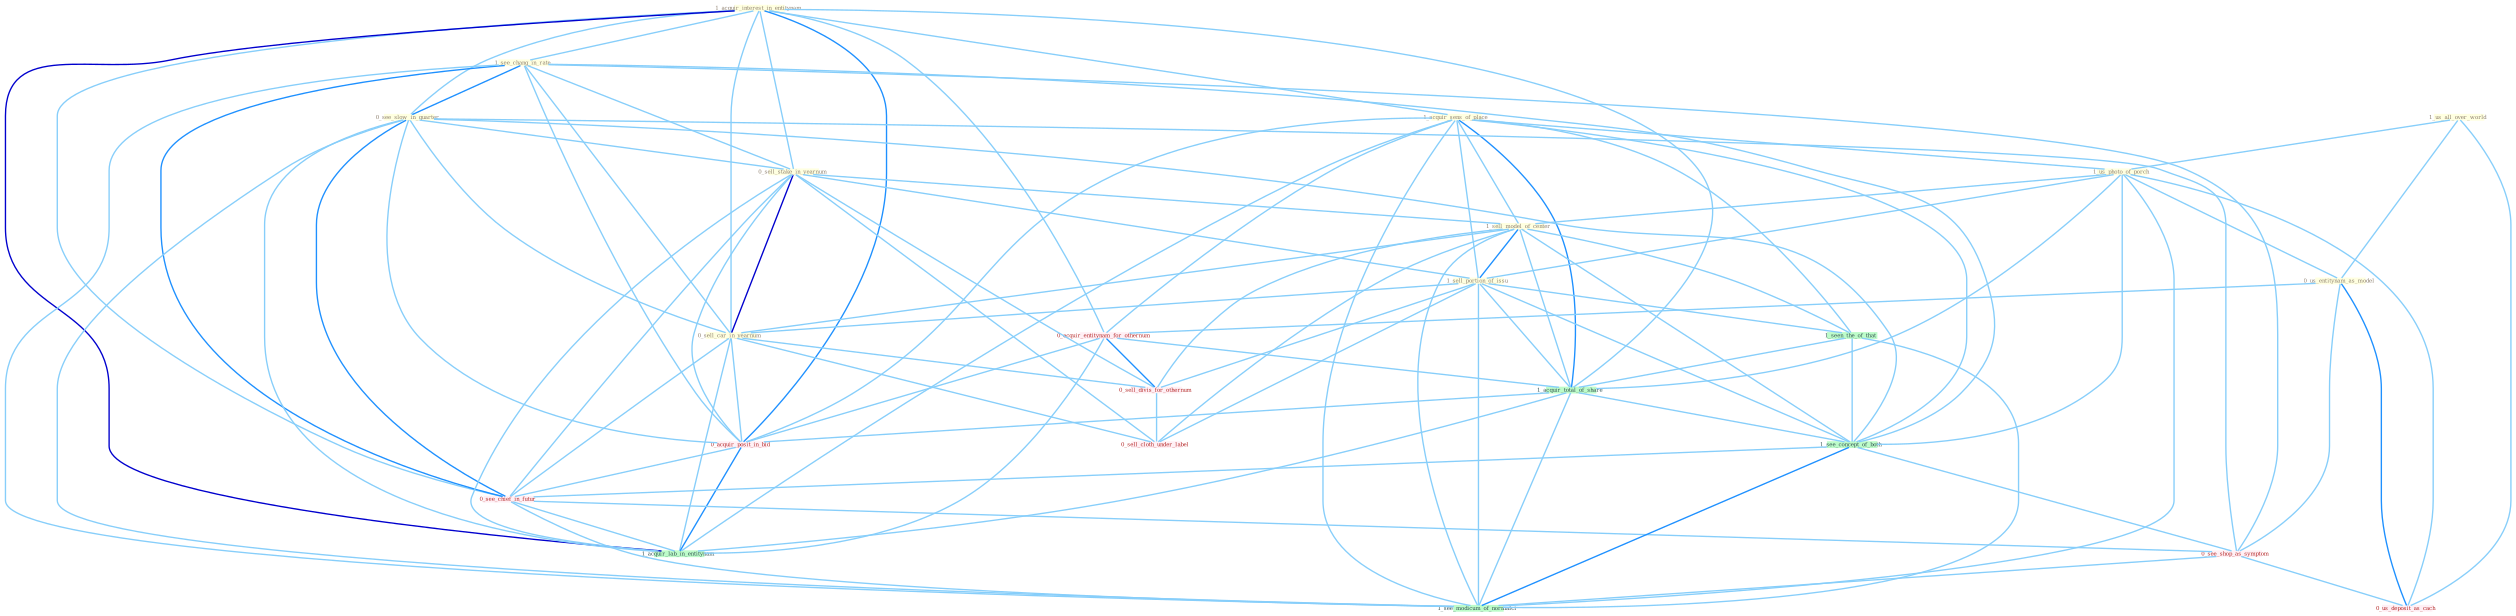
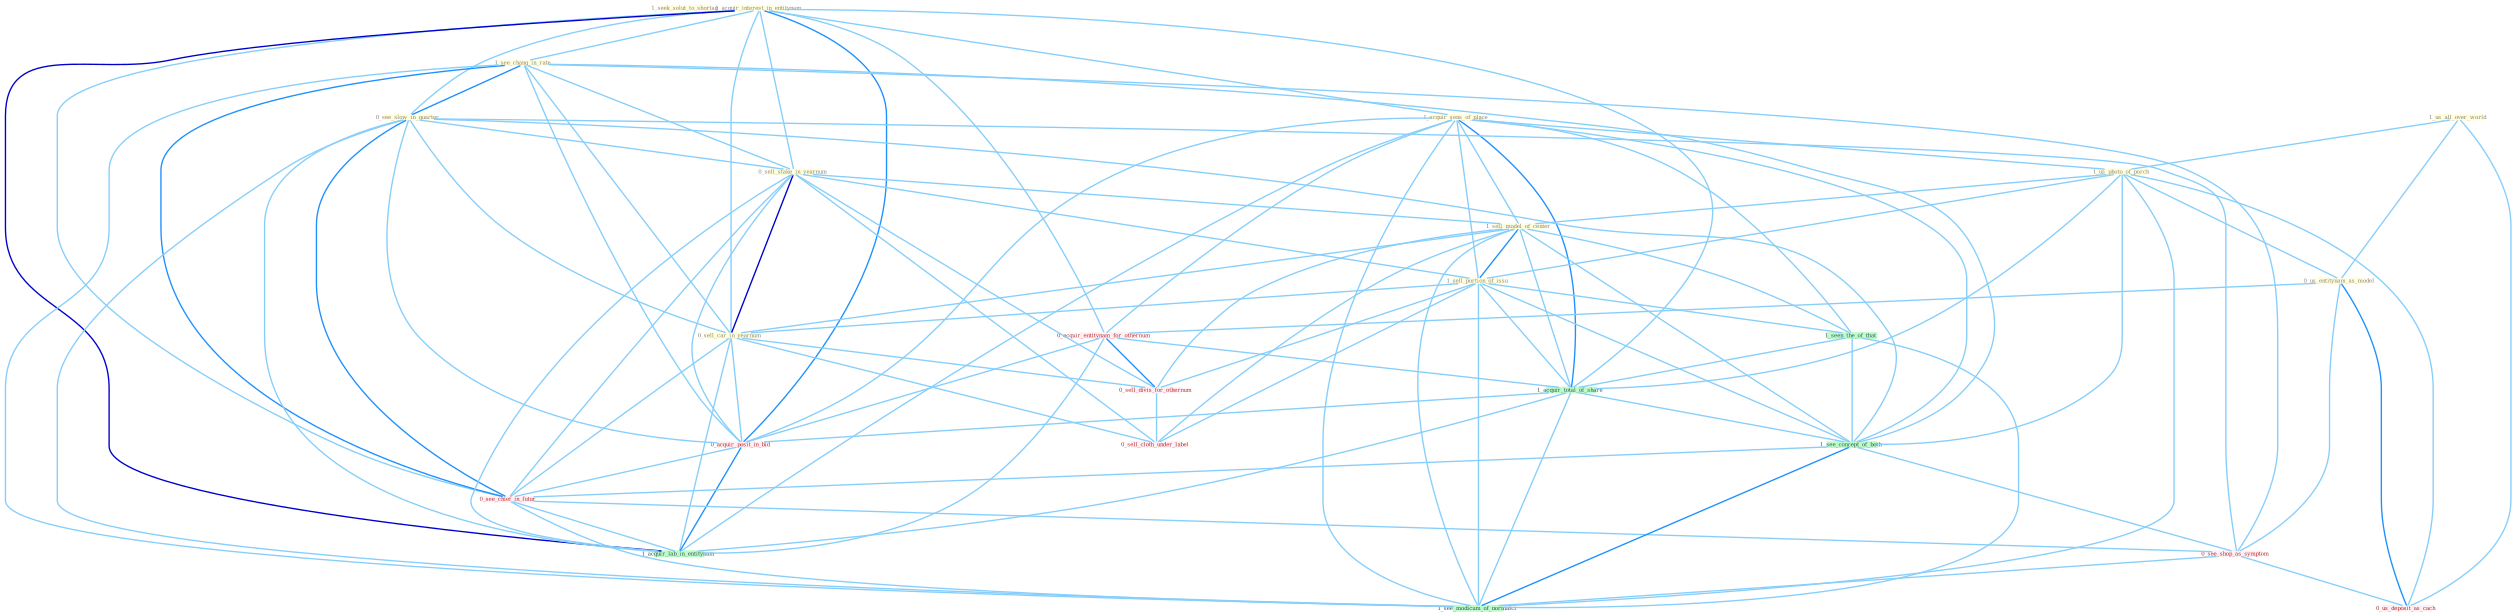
  graph {
    node [color="#ffffe0" fixedsize=true fontcolor="#8b7d6b" fontsize=4 shape=polygon style=filled]
    edge [color="#87cefa" w=1]
+   "1_seek_solut_to_shortag " [height=.06 width=.5]
    "1_acquir_interest_in_entitynam " [height=.06 width=.5]
    "1_acquir_sens_of_place " [height=.06 width=.5]
    "1_see_chang_in_rate " [height=.06 width=.5]
    "1_us_all_over_world " [height=.06 width=.5]
    "1_us_photo_of_porch " [height=.06 width=.5]
    "0_see_slow_in_quarter " [height=.06 width=.5]
    "0_sell_stake_in_yearnum " [height=.06 width=.5]
    "1_sell_model_of_center " [height=.06 width=.5]
    "1_sell_portion_of_issu " [height=.06 width=.5]
    "0_sell_car_in_yearnum " [height=.06 width=.5]
    "0_us_entitynam_as_model " [height=.06 width=.5]
    "0_acquir_entitynam_for_othernum " [color="#fff0f5" fontcolor="#b22222" height=.06 width=.5]
    "0_sell_divis_for_othernum " [color="#fff0f5" fontcolor="#b22222" height=.06 width=.5]
    "0_sell_cloth_under_label " [color="#fff0f5" fontcolor="#b22222" height=.06 width=.5]
    "0_acquir_posit_in_bid " [color="#fff0f5" fontcolor="#b22222" height=.06 width=.5]
    "0_see_chief_in_futur " [color="#fff0f5" fontcolor="#b22222" height=.06 width=.5]
    "0_see_shop_as_symptom " [color="#fff0f5" fontcolor="#b22222" height=.06 width=.5]
    "0_us_deposit_as_cach " [color="#fff0f5" fontcolor="#b22222" height=.06 width=.5]
    "1_acquir_total_of_share " [color="#BDFCC9" fontcolor="#2f4f4f" height=.06 width=.5]
    "1_acquir_lab_in_entitynam " [color="#BDFCC9" fontcolor="#2f4f4f" height=.06 width=.5]
    "1_seen_the_of_that " [color="#BDFCC9" fontcolor="#2f4f4f" height=.06 width=.5]
    "1_see_concept_of_both " [color="#BDFCC9" fontcolor="#2f4f4f" height=.06 width=.5]
    "1_see_modicum_of_normalci " [color="#BDFCC9" fontcolor="#2f4f4f" height=.06 width=.5]
    subgraph sub_1 {
+     "1_seek_solut_to_shortag "
      "1_acquir_interest_in_entitynam "
      "1_acquir_sens_of_place "
      "1_see_chang_in_rate "
      "1_us_all_over_world "
      "1_us_photo_of_porch "
      "0_see_slow_in_quarter "
      "0_sell_stake_in_yearnum "
      "1_sell_model_of_center "
      "1_sell_portion_of_issu "
      "0_sell_car_in_yearnum "
      "0_us_entitynam_as_model "
    }
    subgraph sub_2 {
      "0_acquir_entitynam_for_othernum "
      "0_sell_divis_for_othernum "
      "0_sell_cloth_under_label "
      "0_acquir_posit_in_bid "
      "0_see_chief_in_futur "
      "0_see_shop_as_symptom "
      "0_us_deposit_as_cach "
    }
    "1_acquir_interest_in_entitynam " -- "1_acquir_sens_of_place "
    "1_acquir_interest_in_entitynam " -- "1_see_chang_in_rate "
    "1_acquir_interest_in_entitynam " -- "0_see_slow_in_quarter "
    "1_acquir_interest_in_entitynam " -- "0_sell_stake_in_yearnum "
    "1_acquir_interest_in_entitynam " -- "0_sell_car_in_yearnum "
    "1_acquir_interest_in_entitynam " -- "0_acquir_entitynam_for_othernum "
    "1_acquir_interest_in_entitynam " -- "0_acquir_posit_in_bid " [color="#1e90ff" w=2]
    "1_acquir_interest_in_entitynam " -- "0_see_chief_in_futur "
    "1_acquir_interest_in_entitynam " -- "1_acquir_total_of_share "
    "1_acquir_interest_in_entitynam " -- "1_acquir_lab_in_entitynam " [color="#0000cd" w=3]
    "1_acquir_sens_of_place " -- "1_us_photo_of_porch "
    "1_acquir_sens_of_place " -- "1_sell_model_of_center "
    "1_acquir_sens_of_place " -- "1_sell_portion_of_issu "
    "1_acquir_sens_of_place " -- "0_acquir_entitynam_for_othernum "
    "1_acquir_sens_of_place " -- "0_acquir_posit_in_bid "
    "1_acquir_sens_of_place " -- "1_acquir_total_of_share " [color="#1e90ff" w=2]
    "1_acquir_sens_of_place " -- "1_acquir_lab_in_entitynam "
    "1_acquir_sens_of_place " -- "1_seen_the_of_that "
    "1_acquir_sens_of_place " -- "1_see_concept_of_both "
    "1_acquir_sens_of_place " -- "1_see_modicum_of_normalci "
    "1_see_chang_in_rate " -- "0_see_slow_in_quarter " [color="#1e90ff" w=2]
    "1_see_chang_in_rate " -- "0_sell_stake_in_yearnum "
    "1_see_chang_in_rate " -- "0_sell_car_in_yearnum "
    "1_see_chang_in_rate " -- "0_acquir_posit_in_bid "
    "1_see_chang_in_rate " -- "0_see_chief_in_futur " [color="#1e90ff" w=2]
    "1_see_chang_in_rate " -- "0_see_shop_as_symptom "
    "1_see_chang_in_rate " -- "1_see_concept_of_both "
    "1_see_chang_in_rate " -- "1_see_modicum_of_normalci "
    "1_us_all_over_world " -- "1_us_photo_of_porch "
    "1_us_all_over_world " -- "0_us_entitynam_as_model "
    "1_us_all_over_world " -- "0_us_deposit_as_cach "
    "1_us_photo_of_porch " -- "1_sell_model_of_center "
    "1_us_photo_of_porch " -- "1_sell_portion_of_issu "
    "1_us_photo_of_porch " -- "0_us_entitynam_as_model "
    "1_us_photo_of_porch " -- "0_us_deposit_as_cach "
    "1_us_photo_of_porch " -- "1_acquir_total_of_share "
    "1_us_photo_of_porch " -- "1_see_concept_of_both "
    "1_us_photo_of_porch " -- "1_see_modicum_of_normalci "
    "0_see_slow_in_quarter " -- "0_sell_stake_in_yearnum "
    "0_see_slow_in_quarter " -- "0_sell_car_in_yearnum "
    "0_see_slow_in_quarter " -- "0_acquir_posit_in_bid "
    "0_see_slow_in_quarter " -- "0_see_chief_in_futur " [color="#1e90ff" w=2]
    "0_see_slow_in_quarter " -- "0_see_shop_as_symptom "
    "0_see_slow_in_quarter " -- "1_acquir_lab_in_entitynam "
    "0_see_slow_in_quarter " -- "1_see_concept_of_both "
    "0_see_slow_in_quarter " -- "1_see_modicum_of_normalci "
    "0_sell_stake_in_yearnum " -- "1_sell_model_of_center "
    "0_sell_stake_in_yearnum " -- "1_sell_portion_of_issu "
    "0_sell_stake_in_yearnum " -- "0_sell_car_in_yearnum " [color="#0000cd" w=3]
    "0_sell_stake_in_yearnum " -- "0_sell_divis_for_othernum "
    "0_sell_stake_in_yearnum " -- "0_sell_cloth_under_label "
    "0_sell_stake_in_yearnum " -- "0_acquir_posit_in_bid "
    "0_sell_stake_in_yearnum " -- "0_see_chief_in_futur "
    "0_sell_stake_in_yearnum " -- "1_acquir_lab_in_entitynam "
    "1_sell_model_of_center " -- "1_sell_portion_of_issu " [color="#1e90ff" w=2]
    "1_sell_model_of_center " -- "0_sell_car_in_yearnum "
    "1_sell_model_of_center " -- "0_sell_divis_for_othernum "
    "1_sell_model_of_center " -- "0_sell_cloth_under_label "
    "1_sell_model_of_center " -- "1_acquir_total_of_share "
    "1_sell_model_of_center " -- "1_seen_the_of_that "
    "1_sell_model_of_center " -- "1_see_concept_of_both "
    "1_sell_model_of_center " -- "1_see_modicum_of_normalci "
    "1_sell_portion_of_issu " -- "0_sell_car_in_yearnum "
    "1_sell_portion_of_issu " -- "0_sell_divis_for_othernum "
    "1_sell_portion_of_issu " -- "0_sell_cloth_under_label "
    "1_sell_portion_of_issu " -- "1_acquir_total_of_share "
    "1_sell_portion_of_issu " -- "1_seen_the_of_that "
    "1_sell_portion_of_issu " -- "1_see_concept_of_both "
    "1_sell_portion_of_issu " -- "1_see_modicum_of_normalci "
    "0_sell_car_in_yearnum " -- "0_sell_divis_for_othernum "
    "0_sell_car_in_yearnum " -- "0_sell_cloth_under_label "
    "0_sell_car_in_yearnum " -- "0_acquir_posit_in_bid "
    "0_sell_car_in_yearnum " -- "0_see_chief_in_futur "
    "0_sell_car_in_yearnum " -- "1_acquir_lab_in_entitynam "
    "0_us_entitynam_as_model " -- "0_acquir_entitynam_for_othernum "
    "0_us_entitynam_as_model " -- "0_see_shop_as_symptom "
    "0_us_entitynam_as_model " -- "0_us_deposit_as_cach " [color="#1e90ff" w=2]
    "0_acquir_entitynam_for_othernum " -- "0_sell_divis_for_othernum " [color="#1e90ff" w=2]
    "0_acquir_entitynam_for_othernum " -- "0_acquir_posit_in_bid "
    "0_acquir_entitynam_for_othernum " -- "1_acquir_total_of_share "
    "0_acquir_entitynam_for_othernum " -- "1_acquir_lab_in_entitynam "
    "0_sell_divis_for_othernum " -- "0_sell_cloth_under_label "
    "0_acquir_posit_in_bid " -- "0_see_chief_in_futur "
    "0_acquir_posit_in_bid " -- "1_acquir_lab_in_entitynam " [color="#1e90ff" w=2]
    "0_see_chief_in_futur " -- "0_see_shop_as_symptom "
    "0_see_chief_in_futur " -- "1_acquir_lab_in_entitynam "
    "0_see_chief_in_futur " -- "1_see_modicum_of_normalci "
    "0_see_shop_as_symptom " -- "0_us_deposit_as_cach "
    "0_see_shop_as_symptom " -- "1_see_modicum_of_normalci "
    "1_acquir_total_of_share " -- "0_acquir_posit_in_bid "
    "1_acquir_total_of_share " -- "1_acquir_lab_in_entitynam "
    "1_acquir_total_of_share " -- "1_see_concept_of_both "
    "1_acquir_total_of_share " -- "1_see_modicum_of_normalci "
    "1_seen_the_of_that " -- "1_acquir_total_of_share "
    "1_seen_the_of_that " -- "1_see_concept_of_both "
    "1_seen_the_of_that " -- "1_see_modicum_of_normalci "
    "1_see_concept_of_both " -- "0_see_chief_in_futur "
    "1_see_concept_of_both " -- "0_see_shop_as_symptom "
    "1_see_concept_of_both " -- "1_see_modicum_of_normalci " [color="#1e90ff" w=2]
  }
